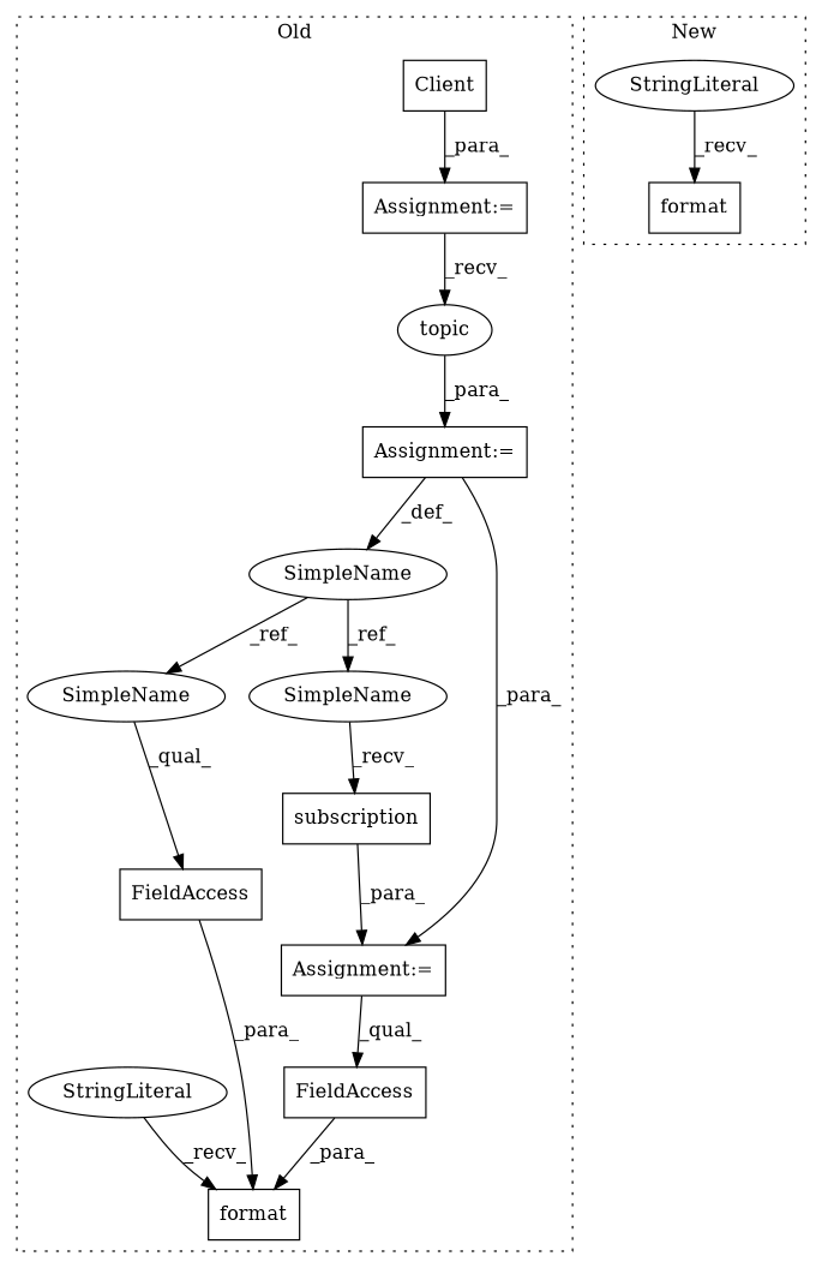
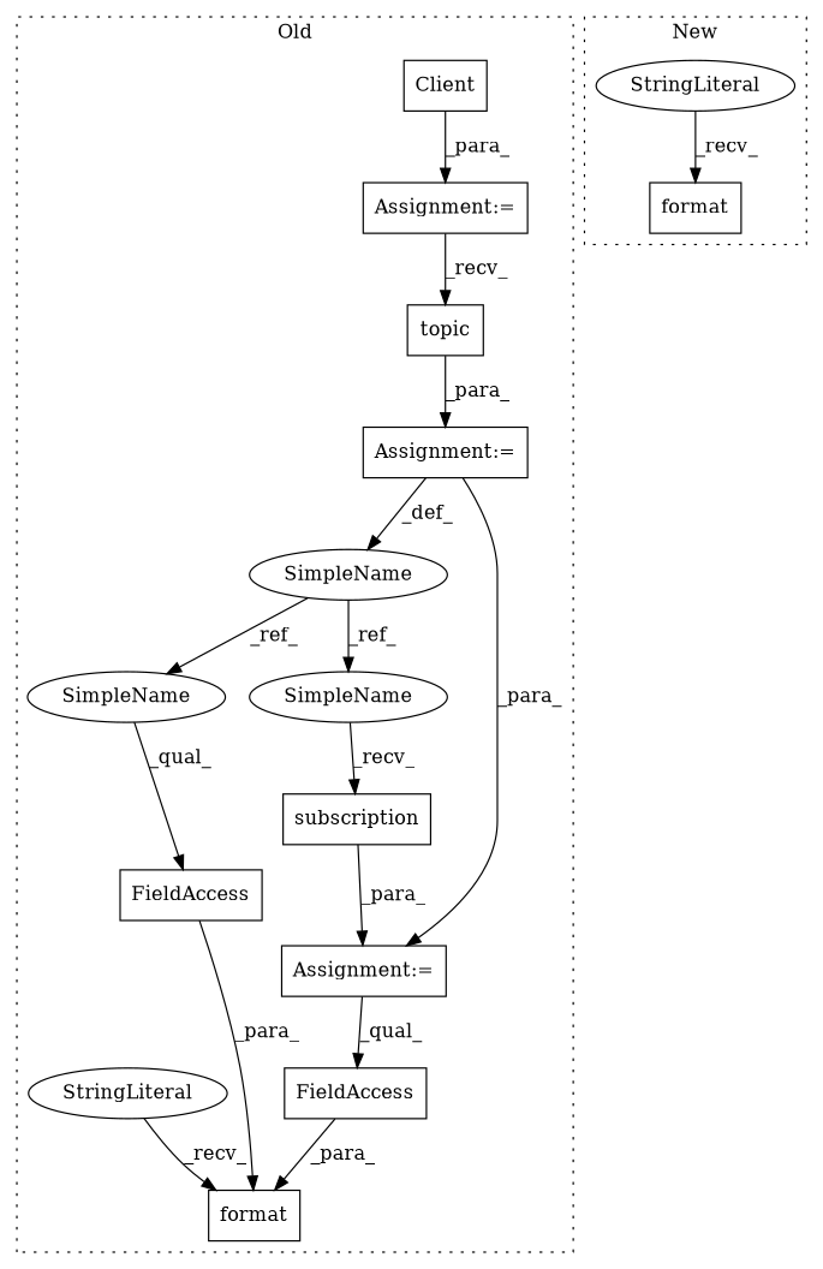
  digraph {
    node [a=32 l=5 s=2660 shape=box]
    n1 [l=8 label=Client s=2199]
    n2 [a=22 l=10 label=FieldAccess]
    n3 [a=22 l=17 label=FieldAccess s=2671]
    n4 [l="13,1" label=subscription s="2275,2305"]
    n5 [l="7,1" label=format s="2653,2688"]
    n6 [a=42 label=SimpleName s=2213 shape=ellipse]
    n7 [a=45 l=49 label=StringLiteral s=2603 shape=ellipse]
-   n8 [l="6,1" label=topic s="2233,2249" shape=ellipse]
+   n8 [l="6,1" label=topic s="2233,2249"]
    n9 [a=7 l=1 label="Assignment:=" s=2218]
    n10 [a=7 l=1 label="Assignment:=" s=2191]
    n11 [a=7 l=1 label="Assignment:=" s=2268]
    n12 [a=42 label=SimpleName shape=ellipse]
    n13 [a=42 label=SimpleName s=2269 shape=ellipse]
    n14 [l="7,1" label=format s="2321,2352"]
    n15 [a=45 l=40 label=StringLiteral s=2280 shape=ellipse]
    subgraph cluster_1 {
      label=Old
      style=dotted
      n1
      n2
      n3
      n4
      n5
      n6
      n7
      n8
      n9
      n10
      n11
      n12
      n13
    }
    subgraph cluster_2 {
      label=New
      style=dotted
      n14
      n15
    }
    n1 -> n10 [label=_para_]
    n2 -> n5 [label=_para_]
    n3 -> n5 [label=_para_]
    n4 -> n11 [label=_para_]
    n6 -> n12 [label=_ref_]
    n6 -> n13 [label=_ref_]
    n7 -> n5 [label=_recv_]
    n8 -> n9 [label=_para_]
    n9 -> n6 [label=_def_]
    n9 -> n11 [label=_para_]
    n10 -> n8 [label=_recv_]
    n11 -> n3 [label=_qual_]
    n12 -> n2 [label=_qual_]
    n13 -> n4 [label=_recv_]
    n15 -> n14 [label=_recv_]
  }
